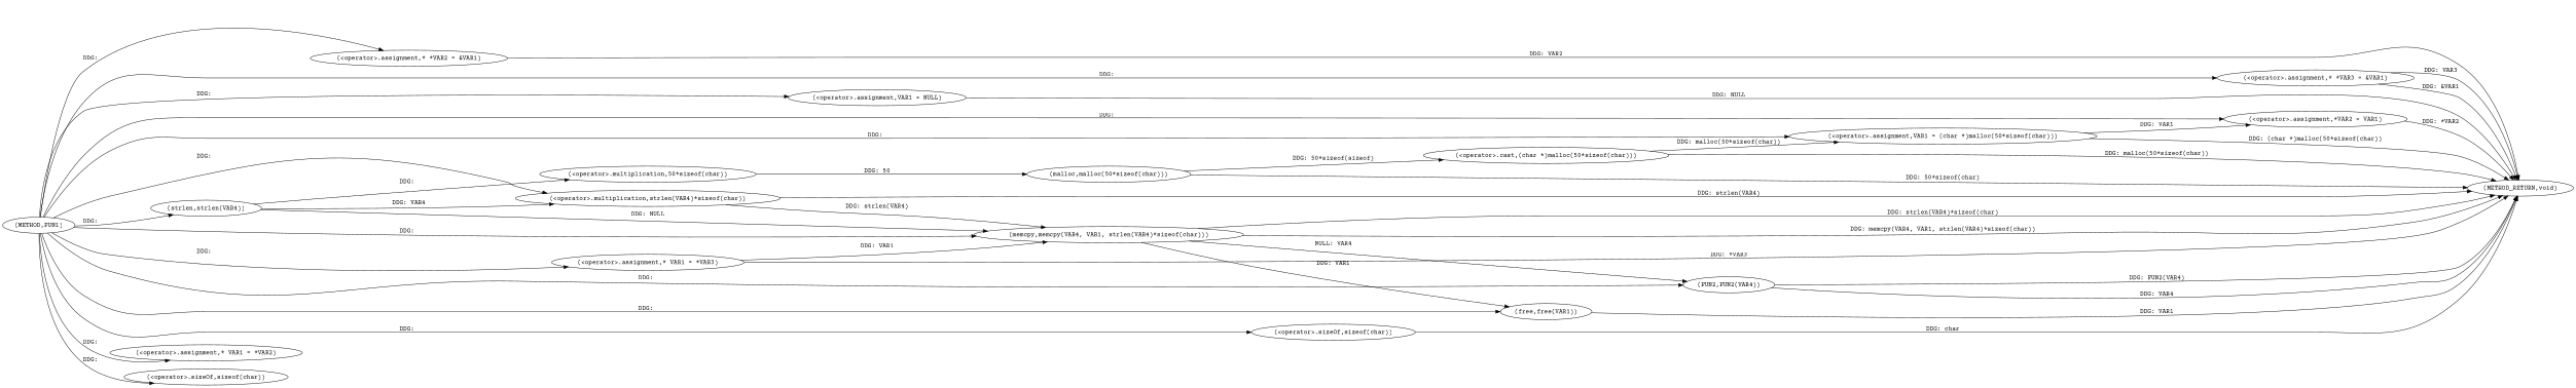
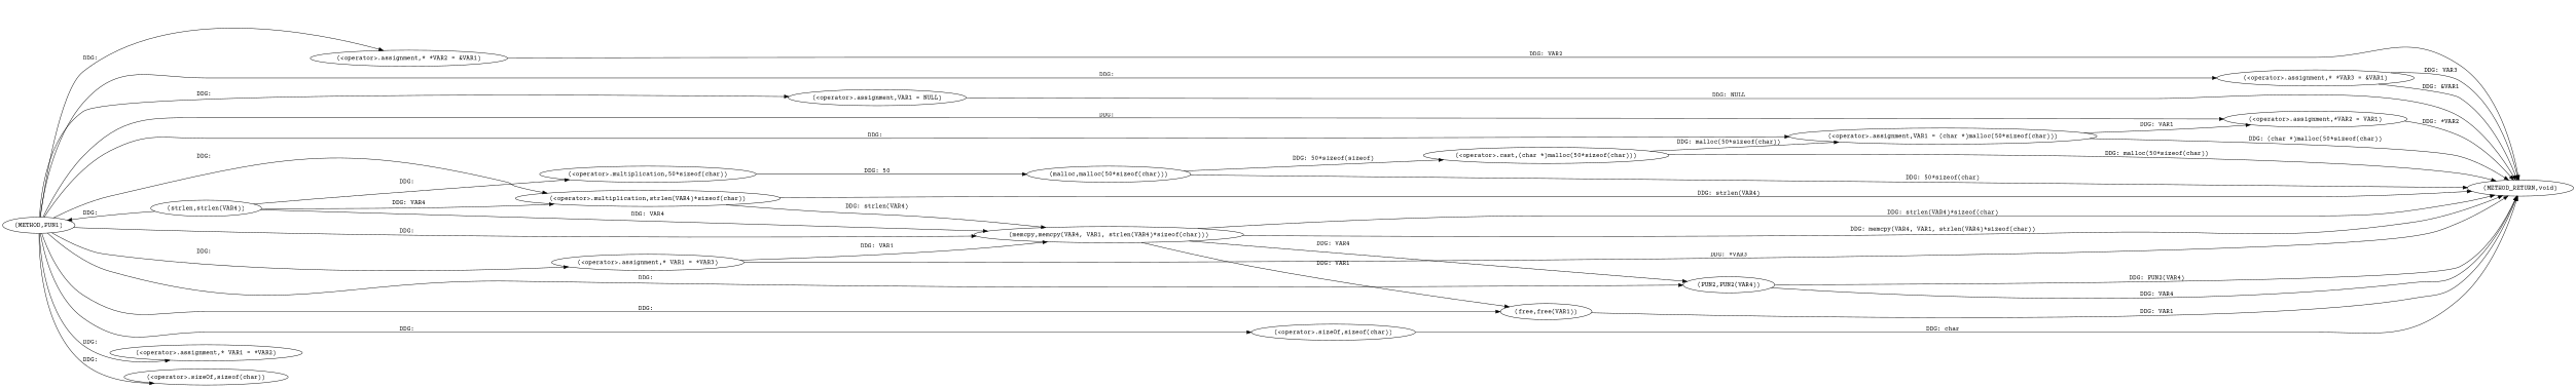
  digraph {
    fontname="Courier Prime"
    rankdir=LR
    node [fontname="Courier Prime"]
    edge [fontname="Courier Prime"]
    n1 [label="(METHOD,FUN1)"]
    n2 [label="(<operator>.assignment,* *VAR2 = &VAR1)"]
    n3 [label="(<operator>.assignment,* *VAR3 = &VAR1)"]
    n4 [label="(<operator>.assignment,VAR1 = NULL)"]
    n5 [label="(<operator>.assignment,* VAR1 = *VAR2)"]
    n6 [label="(<operator>.assignment,VAR1 = (char *)malloc(50*sizeof(char)))"]
    n7 [label="(<operator>.sizeOf,sizeof(char))"]
    n8 [label="(<operator>.assignment,*VAR2 = VAR1)"]
    n9 [label="(<operator>.assignment,* VAR1 = *VAR3)"]
    n10 [label="(memcpy,memcpy(VAR4, VAR1, strlen(VAR4)*sizeof(char)))"]
    n11 [label="(<operator>.multiplication,strlen(VAR4)*sizeof(char))"]
    n12 [label="(strlen,strlen(VAR4))"]
    n13 [label="(<operator>.sizeOf,sizeof(char))"]
    n14 [label="(FUN2,FUN2(VAR4))"]
    n15 [label="(free,free(VAR1))"]
    n16 [label="(METHOD_RETURN,void)"]
    n17 [label="(<operator>.multiplication,50*sizeof(char))"]
    n18 [label="(malloc,malloc(50*sizeof(char)))"]
    n19 [label="(<operator>.cast,(char *)malloc(50*sizeof(char)))"]
    n1 -> n2 [label="DDG: "]
    n1 -> n3 [label="DDG: "]
    n1 -> n4 [label="DDG: "]
    n1 -> n5 [label="DDG: "]
    n1 -> n6 [label="DDG: "]
    n1 -> n7 [label="DDG: "]
    n1 -> n8 [label="DDG: "]
    n1 -> n9 [label="DDG: "]
    n1 -> n10 [label="DDG: "]
    n1 -> n11 [label="DDG: "]
-   n1 -> n12 [label="DDG: "]
+   n12 -> n1 [label="DDG: "]
    n1 -> n13 [label="DDG: "]
    n1 -> n14 [label="DDG: "]
    n1 -> n15 [label="DDG: "]
    n2 -> n16 [label="DDG: VAR2"]
    n3 -> n16 [label="DDG: VAR3"]
    n3 -> n16 [label="DDG: &VAR1"]
    n4 -> n16 [label="DDG: NULL"]
    n6 -> n8 [label="DDG: VAR1"]
    n6 -> n16 [label="DDG: (char *)malloc(50*sizeof(char))"]
    n8 -> n16 [label="DDG: *VAR2"]
    n9 -> n10 [label="DDG: VAR1"]
    n9 -> n16 [label="DDG: *VAR3"]
-   n10 -> n14 [label="NULL: VAR4"]
+   n10 -> n14 [label="DDG: VAR4"]
    n10 -> n15 [label="DDG: VAR1"]
    n10 -> n16 [label="DDG: strlen(VAR4)*sizeof(char)"]
    n10 -> n16 [label="DDG: memcpy(VAR4, VAR1, strlen(VAR4)*sizeof(char))"]
    n11 -> n10 [label="DDG: strlen(VAR4)"]
    n11 -> n16 [label="DDG: strlen(VAR4)"]
-   n12 -> n10 [label="DDG: NULL"]
+   n12 -> n10 [label="DDG: VAR4"]
    n12 -> n11 [label="DDG: VAR4"]
    n12 -> n17 [label="DDG: "]
    n13 -> n16 [label="DDG: char"]
    n14 -> n16 [label="DDG: FUN2(VAR4)"]
    n14 -> n16 [label="DDG: VAR4"]
    n15 -> n16 [label="DDG: VAR1"]
    n17 -> n18 [label="DDG: 50"]
    n18 -> n16 [label="DDG: 50*sizeof(char)"]
    n18 -> n19 [label="DDG: 50*sizeof(sizeof)"]
    n19 -> n6 [label="DDG: malloc(50*sizeof(char))"]
    n19 -> n16 [label="DDG: malloc(50*sizeof(char))"]
  }
